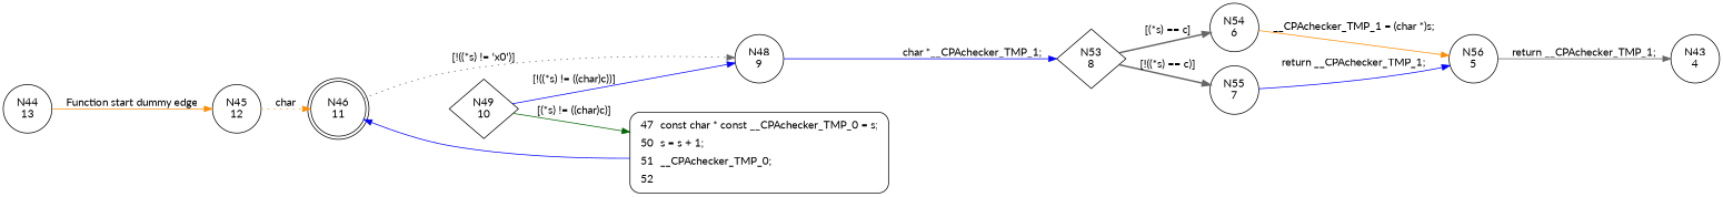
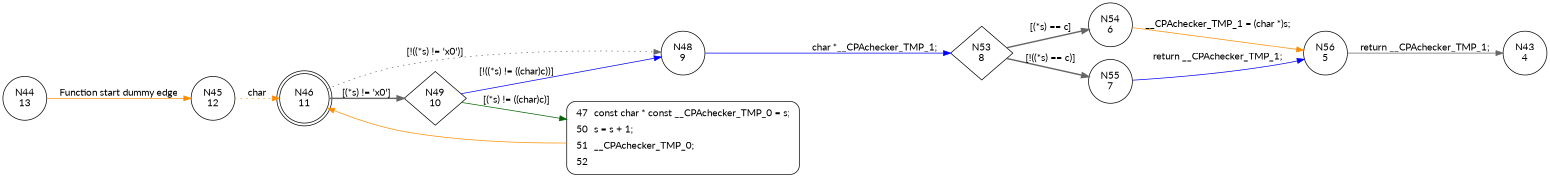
  digraph {
    fontname=Lato
    rankdir=LR
    node [fontname=Lato shape=circle]
    edge [color=gray40 fontname=Lato style=solid]
    n1 [label="N44\n13"]
    n2 [label="N45\n12"]
    n3 [label="N46\n11" shape=doublecircle]
    n4 [label="N49\n10" shape=diamond]
    n5 [label="N48\n9"]
    n6 [fillcolor=white label=<<table border="0" cellborder="0" cellpadding="3" bgcolor="white"><tr><td align="right">47</td><td align="left">const char * const __CPAchecker_TMP_0 = s;</td></tr><tr><td align="right">50</td><td align="left">s = s + 1;</td></tr><tr><td align="right">51</td><td align="left">__CPAchecker_TMP_0;</td></tr><tr><td align="right">52</td><td align="left"></td></tr></table>> penwidth=1 shape=Mrecord style="filled,bold"]
    n7 [label="N53\n8" shape=diamond]
    n8 [label="N54\n6"]
    n9 [label="N55\n7"]
    n10 [label="N56\n5"]
    n11 [label="N43\n4"]
    n1 -> n2 [color=darkorange label="Function start dummy edge"]
    n2 -> n3 [color=darkorange label=char style=dotted]
+   n3 -> n4 [label="[(*s) != '\x0']" style=bold]
    n3 -> n5 [label="[!((*s) != '\x0')]" style=dotted]
    n4 -> n5 [color=blue label="[!((*s) != ((char)c))]"]
    n4 -> n6 [color=darkgreen label="[(*s) != ((char)c)]"]
    n5 -> n7 [color=blue label="char *__CPAchecker_TMP_1;"]
-   n6 -> n3 [color=blue]
+   n6 -> n3 [color=darkorange]
    n7 -> n8 [label="[(*s) == c]" style=bold]
    n7 -> n9 [label="[!((*s) == c)]" style=bold]
    n8 -> n10 [color=darkorange label="__CPAchecker_TMP_1 = (char *)s;"]
    n9 -> n10 [color=blue label="return __CPAchecker_TMP_1;"]
    n10 -> n11 [label="return __CPAchecker_TMP_1;"]
  }
